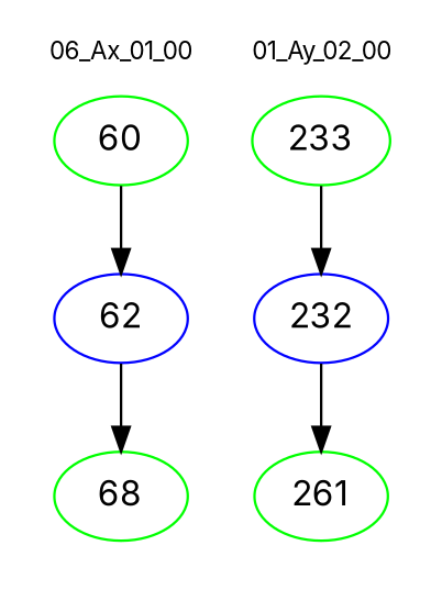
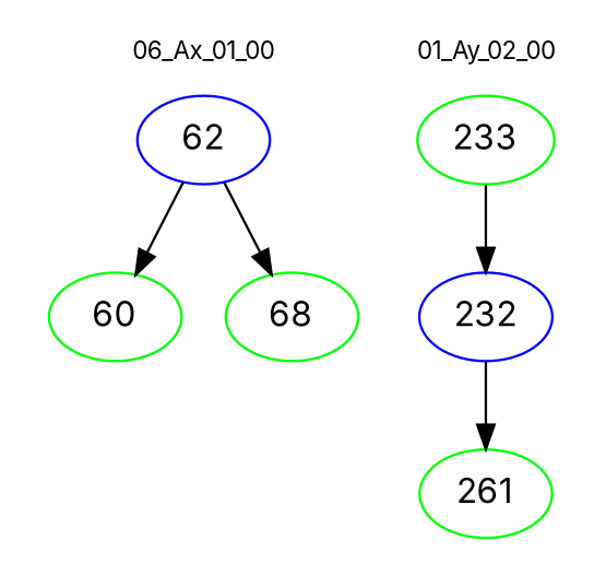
  digraph {
    fontname=Inter
    node [color=green fontname=Inter]
    edge [color=black fontname=Inter]
    n1 [label=60]
    n2 [color=blue label=62]
    n3 [label=68]
    n4 [label=233]
    n5 [color=blue label=232]
    n6 [label=261]
    subgraph cluster_1 {
      color=white
      fontsize=10
      label="06_Ax_01_00"
      n1
      n2
      n3
    }
    subgraph cluster_2 {
      color=white
      fontsize=10
      label="01_Ay_02_00"
      n4
      n5
      n6
    }
-   n1 -> n2
+   n2 -> n1
    n2 -> n3
    n4 -> n5
    n5 -> n6
  }
